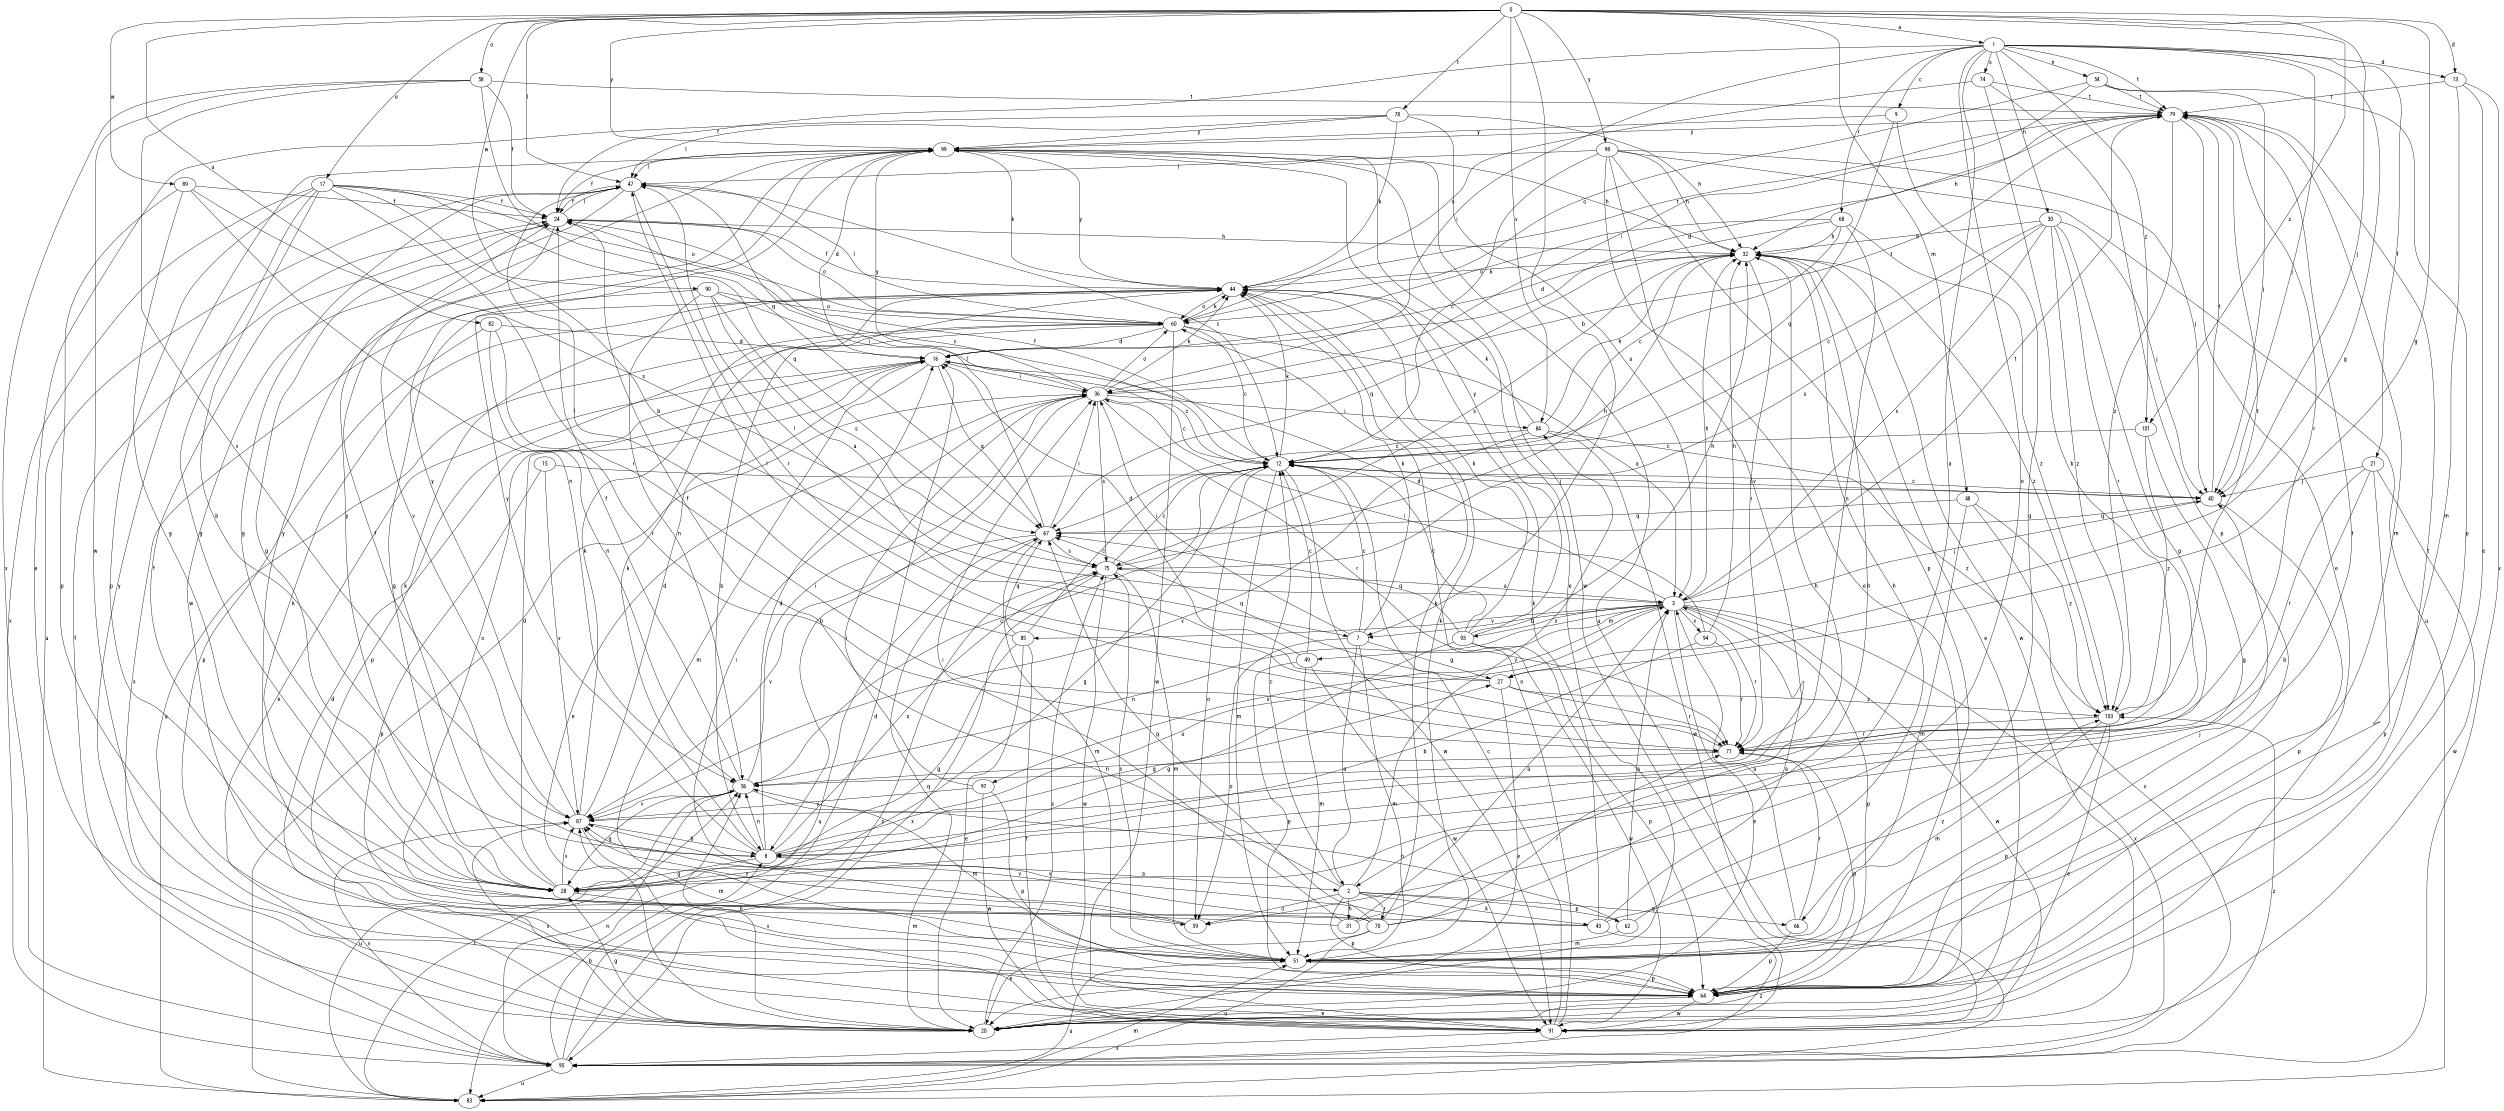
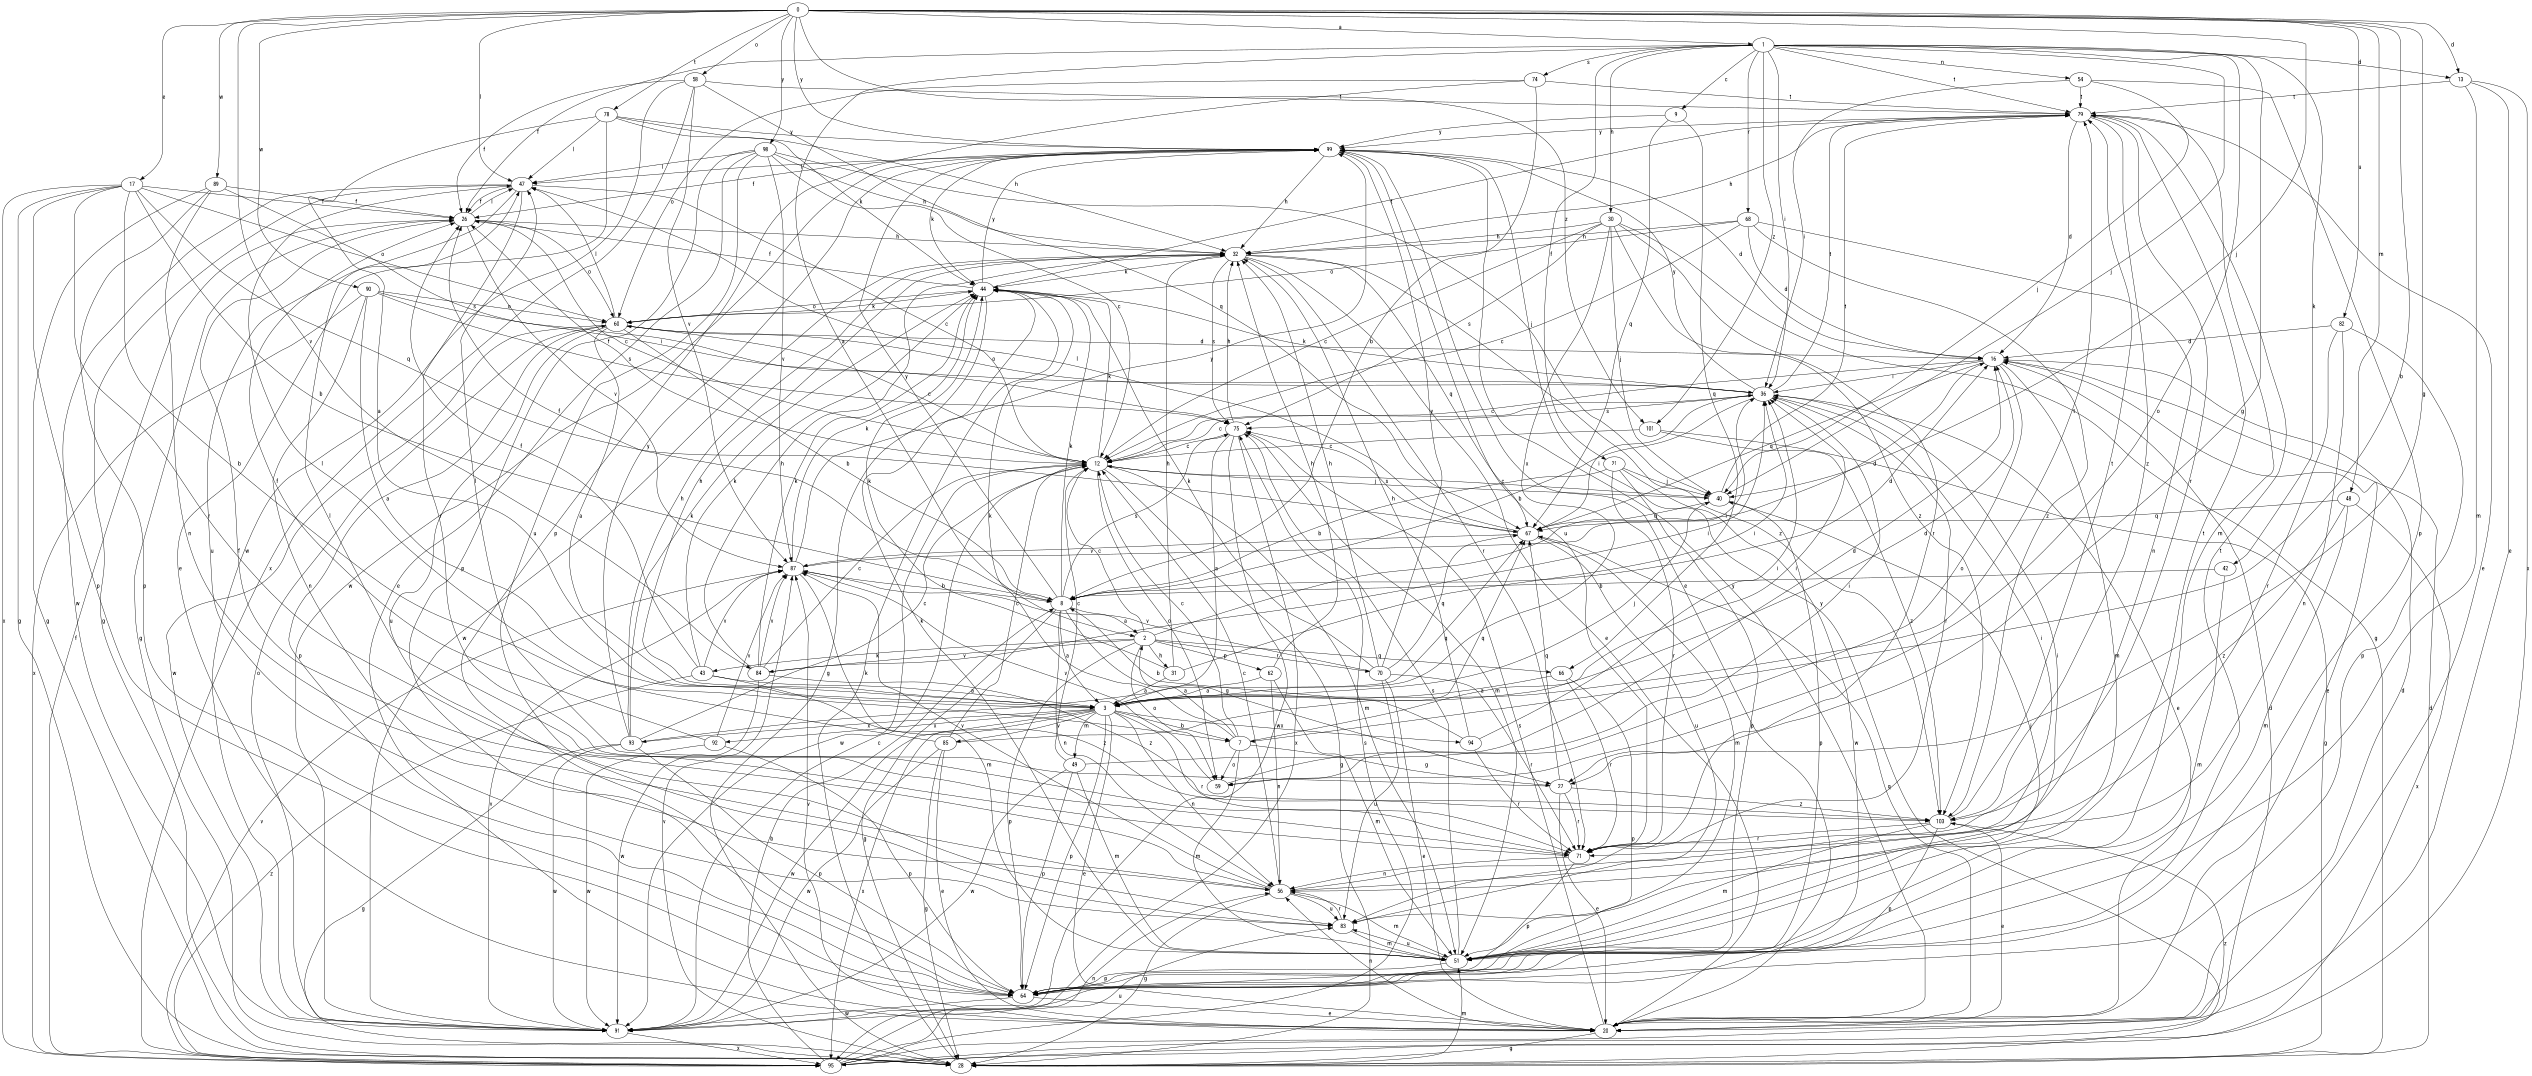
  strict digraph {
    fontname="Roboto Condensed"
    node [fontname="Roboto Condensed"]
    edge [fontname="Roboto Condensed"]
    0
    1
    7
    13
    17
    27
    40
    47
    48
    58
    78
    82
    84
    89
    90
    98
    99
    101
    2
    9
    21
-   24
+   24 [label=26]
    30
    36
+   42
    54
    59
    68
    74
    79
    12
    44
    51
    20
    95
    64
    71
    8
    28
    67
    60
    103
    91
    83
    87
    3
    32
    16
    56
    75
    31
    43
    62
    66
    70
-   15
    49
    85
    92
    93
    94
    0 -> 1 [label=a]
    0 -> 7 [label=b]
    0 -> 13 [label=d]
    0 -> 17 [label=e]
    0 -> 27 [label=g]
    0 -> 40 [label=j]
    0 -> 47 [label=l]
    0 -> 48 [label=m]
    0 -> 58 [label=o]
    0 -> 78 [label=t]
    0 -> 82 [label=u]
    0 -> 84 [label=v]
    0 -> 89 [label=w]
    0 -> 90 [label=w]
    0 -> 98 [label=y]
    0 -> 99 [label=y]
    0 -> 101 [label=z]
    1 -> 13 [label=d]
    1 -> 27 [label=g]
    1 -> 40 [label=j]
    1 -> 101 [label=z]
    1 -> 2 [label=a]
    1 -> 9 [label=c]
    1 -> 21 [label=f]
    1 -> 24 [label=f]
    1 -> 30 [label=h]
    1 -> 36 [label=i]
+   1 -> 42 [label=k]
    1 -> 54 [label=n]
    1 -> 59 [label=o]
    1 -> 68 [label=r]
    1 -> 74 [label=s]
    1 -> 79 [label=t]
    7 -> 27 [label=g]
    7 -> 2 [label=a]
    7 -> 36 [label=i]
    7 -> 59 [label=o]
    7 -> 12 [label=c]
    7 -> 44 [label=k]
    7 -> 51 [label=m]
    13 -> 79 [label=t]
    13 -> 51 [label=m]
    13 -> 20 [label=e]
    13 -> 95 [label=x]
    17 -> 7 [label=b]
    17 -> 24 [label=f]
    17 -> 95 [label=x]
    17 -> 64 [label=p]
    17 -> 71 [label=r]
    17 -> 8 [label=b]
    17 -> 28 [label=g]
    17 -> 67 [label=q]
    17 -> 60 [label=o]
    27 -> 47 [label=l]
    27 -> 20 [label=e]
    27 -> 71 [label=r]
    27 -> 67 [label=q]
    27 -> 103 [label=z]
    40 -> 79 [label=t]
    40 -> 12 [label=c]
    40 -> 64 [label=p]
    40 -> 67 [label=q]
    47 -> 24 [label=f]
    47 -> 12 [label=c]
    47 -> 71 [label=r]
    47 -> 28 [label=g]
    47 -> 91 [label=w]
    47 -> 83 [label=u]
    48 -> 51 [label=m]
    48 -> 95 [label=x]
    48 -> 67 [label=q]
    48 -> 103 [label=z]
    58 -> 24 [label=f]
    58 -> 79 [label=t]
    58 -> 95 [label=x]
    58 -> 67 [label=q]
    58 -> 91 [label=w]
    58 -> 87 [label=v]
    78 -> 47 [label=l]
    78 -> 99 [label=y]
    78 -> 44 [label=k]
    78 -> 20 [label=e]
    78 -> 3 [label=a]
    78 -> 32 [label=h]
    82 -> 64 [label=p]
    82 -> 71 [label=r]
    82 -> 16 [label=d]
    82 -> 56 [label=n]
-   36 -> 84 [label=i]
+   84 -> 36 [label=i]
    84 -> 12 [label=c]
    84 -> 44 [label=k]
    84 -> 103 [label=z]
    84 -> 91 [label=w]
    84 -> 87 [label=v]
    84 -> 32 [label=h]
    89 -> 24 [label=f]
    89 -> 64 [label=p]
    89 -> 28 [label=g]
    89 -> 56 [label=n]
    89 -> 75 [label=s]
    90 -> 36 [label=i]
    90 -> 95 [label=x]
    90 -> 60 [label=o]
    90 -> 3 [label=a]
    90 -> 56 [label=n]
    90 -> 75 [label=s]
    98 -> 40 [label=j]
    98 -> 47 [label=l]
    98 -> 12 [label=c]
    98 -> 20 [label=e]
    98 -> 64 [label=p]
    98 -> 83 [label=u]
    98 -> 87 [label=v]
    98 -> 32 [label=h]
    99 -> 47 [label=l]
    99 -> 24 [label=f]
    99 -> 44 [label=k]
    99 -> 20 [label=e]
    99 -> 91 [label=w]
    99 -> 83 [label=u]
    99 -> 32 [label=h]
    99 -> 16 [label=d]
    101 -> 12 [label=c]
    101 -> 28 [label=g]
    101 -> 103 [label=z]
    2 -> 84 [label=v]
    2 -> 36 [label=i]
    2 -> 59 [label=o]
    2 -> 12 [label=c]
    2 -> 64 [label=p]
    2 -> 31 [label=h]
    2 -> 43 [label=k]
    2 -> 62 [label=p]
    2 -> 66 [label=q]
    2 -> 70 [label=r]
    9 -> 99 [label=y]
    9 -> 67 [label=q]
    9 -> 66 [label=q]
    21 -> 40 [label=j]
    21 -> 64 [label=p]
    21 -> 71 [label=r]
    21 -> 8 [label=b]
    21 -> 91 [label=w]
    24 -> 47 [label=l]
    24 -> 12 [label=c]
    24 -> 28 [label=g]
    24 -> 60 [label=o]
    24 -> 87 [label=v]
    24 -> 32 [label=h]
    30 -> 40 [label=j]
    30 -> 12 [label=c]
    30 -> 71 [label=r]
    30 -> 28 [label=g]
    30 -> 103 [label=z]
    30 -> 3 [label=x]
    30 -> 32 [label=h]
    30 -> 75 [label=s]
    36 -> 99 [label=y]
    36 -> 79 [label=t]
    36 -> 12 [label=c]
    36 -> 44 [label=k]
    36 -> 20 [label=e]
    36 -> 71 [label=r]
    36 -> 8 [label=b]
    36 -> 60 [label=o]
    36 -> 75 [label=s]
+   42 -> 51 [label=m]
+   42 -> 8 [label=b]
    54 -> 40 [label=j]
    54 -> 36 [label=i]
    54 -> 79 [label=t]
    54 -> 64 [label=p]
-   54 -> 60 [label=o]
    59 -> 36 [label=i]
    59 -> 87 [label=v]
    68 -> 12 [label=c]
    68 -> 60 [label=o]
    68 -> 103 [label=z]
    68 -> 32 [label=h]
    68 -> 16 [label=d]
    68 -> 56 [label=n]
    74 -> 79 [label=t]
    74 -> 64 [label=p]
    74 -> 8 [label=b]
    74 -> 60 [label=o]
    79 -> 99 [label=y]
    79 -> 51 [label=m]
    79 -> 20 [label=e]
    79 -> 71 [label=r]
    79 -> 103 [label=z]
    79 -> 32 [label=h]
    79 -> 16 [label=d]
    12 -> 40 [label=j]
    12 -> 24 [label=f]
    12 -> 59 [label=o]
    12 -> 44 [label=k]
    12 -> 51 [label=m]
    12 -> 28 [label=g]
    12 -> 91 [label=w]
    44 -> 99 [label=y]
    44 -> 24 [label=f]
    44 -> 79 [label=t]
    44 -> 28 [label=g]
    44 -> 60 [label=o]
    51 -> 40 [label=j]
    51 -> 79 [label=t]
    51 -> 44 [label=k]
    51 -> 64 [label=p]
    51 -> 83 [label=u]
    51 -> 75 [label=s]
    20 -> 99 [label=y]
    20 -> 28 [label=g]
    20 -> 67 [label=q]
    20 -> 87 [label=v]
    20 -> 16 [label=d]
    20 -> 56 [label=n]
    20 -> 75 [label=s]
    95 -> 24 [label=f]
    95 -> 8 [label=b]
    95 -> 103 [label=z]
    95 -> 83 [label=u]
    95 -> 87 [label=v]
    95 -> 16 [label=d]
    95 -> 56 [label=n]
    95 -> 75 [label=s]
    64 -> 79 [label=t]
    64 -> 20 [label=e]
    64 -> 91 [label=w]
    71 -> 47 [label=l]
    71 -> 64 [label=p]
    71 -> 56 [label=n]
    8 -> 27 [label=g]
    8 -> 99 [label=y]
    8 -> 2 [label=a]
    8 -> 24 [label=f]
    8 -> 44 [label=k]
    8 -> 28 [label=g]
    8 -> 3 [label=a]
    8 -> 16 [label=d]
    8 -> 56 [label=n]
    8 -> 75 [label=s]
    28 -> 99 [label=y]
    28 -> 44 [label=k]
    28 -> 51 [label=m]
    28 -> 87 [label=v]
    28 -> 16 [label=d]
    67 -> 47 [label=l]
    67 -> 36 [label=i]
    67 -> 51 [label=m]
    67 -> 83 [label=u]
    67 -> 87 [label=v]
    67 -> 75 [label=s]
    60 -> 47 [label=l]
    60 -> 12 [label=c]
    60 -> 44 [label=k]
    60 -> 64 [label=p]
    60 -> 8 [label=b]
    60 -> 91 [label=w]
    60 -> 83 [label=u]
    60 -> 3 [label=a]
    60 -> 16 [label=d]
    103 -> 79 [label=t]
    103 -> 51 [label=m]
    103 -> 20 [label=e]
    103 -> 64 [label=p]
    103 -> 71 [label=r]
    91 -> 12 [label=c]
    91 -> 95 [label=x]
    91 -> 60 [label=o]
    91 -> 87 [label=v]
    83 -> 36 [label=i]
    83 -> 51 [label=m]
    83 -> 56 [label=r]
    87 -> 99 [label=y]
    87 -> 44 [label=k]
    87 -> 51 [label=m]
    87 -> 8 [label=b]
    87 -> 16 [label=d]
    3 -> 7 [label=b]
    3 -> 40 [label=j]
    3 -> 79 [label=t]
    3 -> 20 [label=e]
    3 -> 95 [label=x]
    3 -> 64 [label=p]
    3 -> 71 [label=r]
    3 -> 91 [label=w]
    3 -> 32 [label=h]
    3 -> 16 [label=d]
    3 -> 56 [label=n]
    3 -> 49 [label=m]
    3 -> 85 [label=v]
    3 -> 92 [label=x]
    3 -> 93 [label=x]
    3 -> 94 [label=x]
    32 -> 44 [label=k]
    32 -> 20 [label=e]
    32 -> 71 [label=r]
    32 -> 67 [label=q]
    32 -> 103 [label=z]
    32 -> 91 [label=w]
    32 -> 75 [label=s]
    16 -> 36 [label=i]
    16 -> 59 [label=o]
    16 -> 12 [label=c]
    16 -> 51 [label=m]
    16 -> 20 [label=e]
    16 -> 67 [label=q]
    56 -> 24 [label=f]
    56 -> 36 [label=i]
    56 -> 12 [label=c]
    56 -> 51 [label=m]
    56 -> 28 [label=g]
    56 -> 83 [label=u]
    56 -> 87 [label=v]
    75 -> 12 [label=c]
    75 -> 51 [label=m]
    75 -> 95 [label=x]
    75 -> 91 [label=w]
    75 -> 3 [label=a]
    75 -> 32 [label=h]
    31 -> 36 [label=i]
    31 -> 44 [label=k]
    31 -> 3 [label=a]
    31 -> 32 [label=h]
    43 -> 24 [label=f]
    43 -> 44 [label=k]
    43 -> 95 [label=z]
    43 -> 103 [label=z]
    43 -> 87 [label=v]
    43 -> 3 [label=a]
    62 -> 51 [label=m]
    62 -> 3 [label=a]
    62 -> 32 [label=h]
    62 -> 56 [label=n]
    66 -> 64 [label=p]
    66 -> 71 [label=r]
    66 -> 3 [label=a]
    70 -> 99 [label=y]
    70 -> 44 [label=k]
    70 -> 20 [label=e]
    70 -> 71 [label=r]
    70 -> 67 [label=q]
    70 -> 83 [label=u]
    70 -> 87 [label=v]
    70 -> 32 [label=h]
-   15 -> 40 [label=j]
-   15 -> 64 [label=p]
-   15 -> 87 [label=v]
    49 -> 12 [label=c]
    49 -> 51 [label=m]
    49 -> 64 [label=p]
    49 -> 91 [label=w]
    49 -> 16 [label=d]
    85 -> 47 [label=l]
    85 -> 12 [label=c]
    85 -> 20 [label=e]
    85 -> 28 [label=g]
    85 -> 67 [label=q]
-   85 -> 91 [label=t]
+   85 -> 91 [label=w]
    92 -> 24 [label=f]
    92 -> 64 [label=p]
    92 -> 91 [label=w]
    92 -> 87 [label=v]
    93 -> 99 [label=y]
    93 -> 12 [label=c]
    93 -> 44 [label=k]
    93 -> 64 [label=p]
    93 -> 28 [label=g]
    93 -> 67 [label=q]
    93 -> 91 [label=w]
    93 -> 32 [label=h]
    94 -> 36 [label=i]
    94 -> 71 [label=r]
    94 -> 8 [label=b]
    94 -> 32 [label=h]
  }
